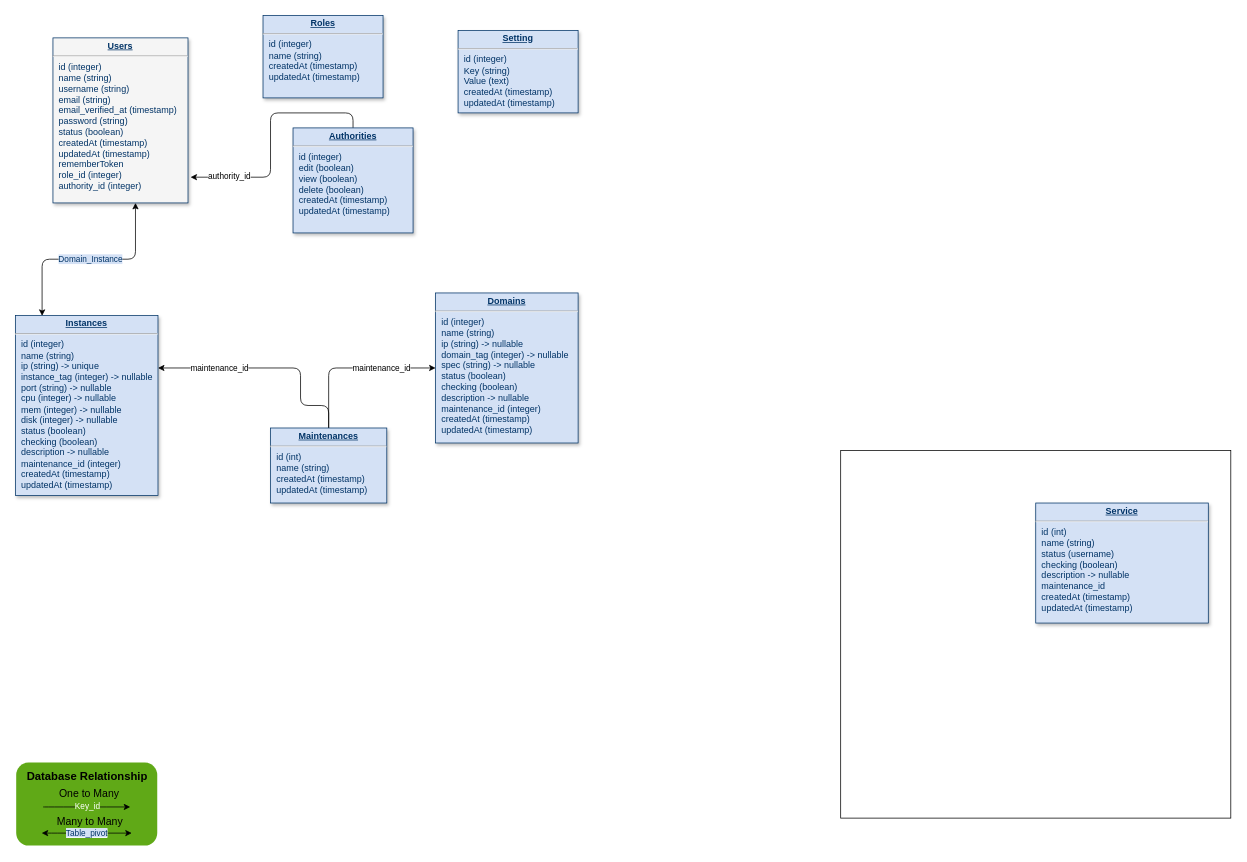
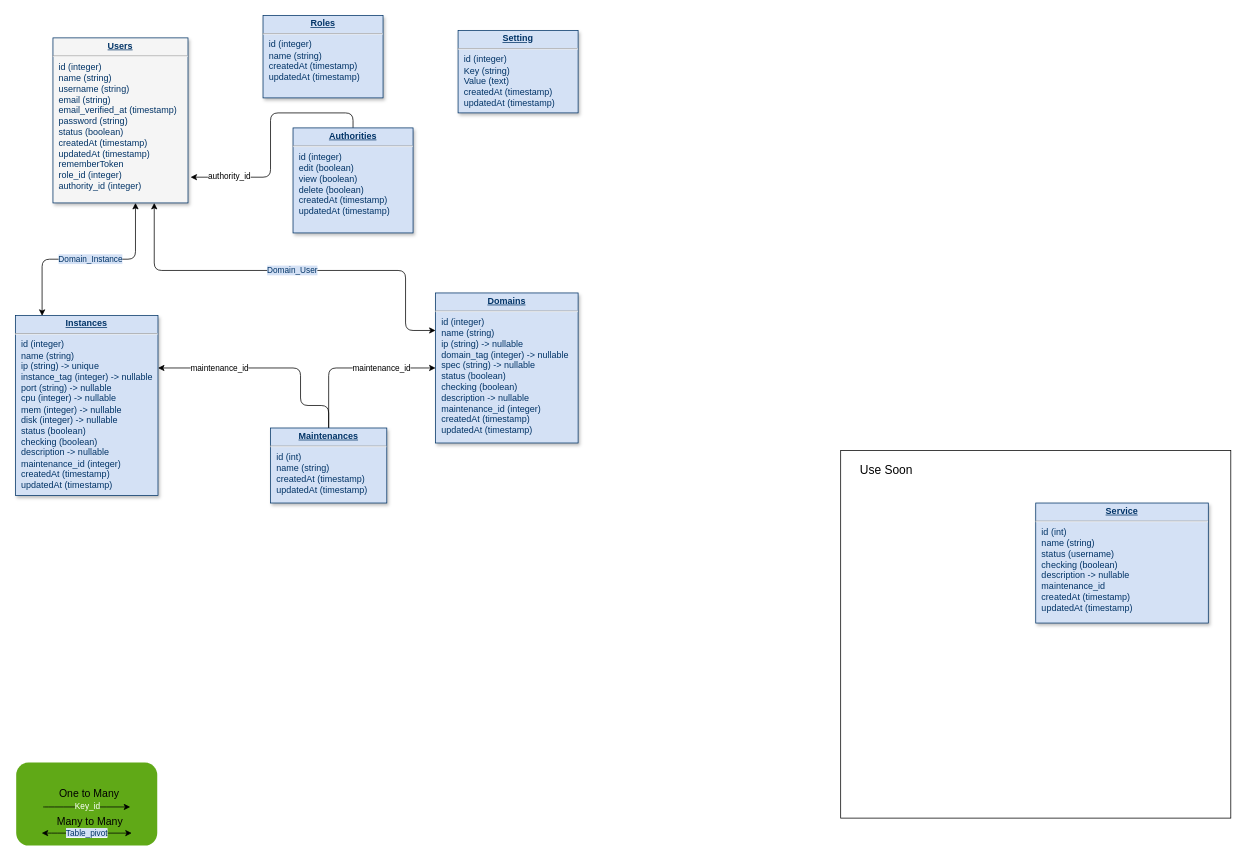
  <mxCell id="0" />
  <mxCell id="1" parent="0" />
  <mxCell id="2" value="" style="whiteSpace=wrap;html=1;fontSize=14;fillColor=#60a917;fontColor=#ffffff;strokeColor=none;rounded=1;" parent="1" vertex="1"><mxGeometry x="21" y="1016" width="188" height="110.59" as="geometry" /></mxCell>
  <mxCell id="3" style="edgeStyle=orthogonalEdgeStyle;html=1;entryX=0.5;entryY=0;entryDx=0;entryDy=0;fontSize=12;startArrow=classic;startFill=1;endArrow=none;endFill=0;exitX=1.019;exitY=0.844;exitDx=0;exitDy=0;exitPerimeter=0;" parent="1" source="9" target="26" edge="1"><mxGeometry relative="1" as="geometry"><Array as="points"><mxPoint x="360" y="236" /><mxPoint x="360" y="150" /><mxPoint x="470" y="150" /></Array></mxGeometry></mxCell>
  <mxCell id="4" value="authority_id" style="edgeLabel;html=1;align=center;verticalAlign=middle;resizable=0;points=[];fontSize=11;" parent="3" vertex="1" connectable="0"><mxGeometry x="-0.715" y="-1" relative="1" as="geometry"><mxPoint x="5" y="-2" as="offset" /></mxGeometry></mxCell>
  <mxCell id="5" style="edgeStyle=orthogonalEdgeStyle;html=1;entryX=0.187;entryY=0.002;entryDx=0;entryDy=0;entryPerimeter=0;startArrow=classic;startFill=1;" edge="1" parent="1" source="9" target="19"><mxGeometry relative="1" as="geometry"><Array as="points"><mxPoint x="180" y="345" /><mxPoint x="56" y="345" /><mxPoint x="56" y="420" /></Array></mxGeometry></mxCell>
  <mxCell id="6" value="Domain_Instance" style="edgeLabel;html=1;align=center;verticalAlign=middle;resizable=0;points=[];fontColor=#003366;labelBackgroundColor=#D4E1F5;labelBorderColor=none;" vertex="1" connectable="0" parent="5"><mxGeometry x="0.091" y="2" relative="1" as="geometry"><mxPoint x="14" y="-3" as="offset" /></mxGeometry></mxCell>
+ <mxCell id="7" style="edgeStyle=orthogonalEdgeStyle;html=1;entryX=0;entryY=0.25;entryDx=0;entryDy=0;exitX=0.75;exitY=1;exitDx=0;exitDy=0;elbow=vertical;startArrow=classic;startFill=1;" edge="1" parent="1" source="9" target="22"><mxGeometry relative="1" as="geometry"><Array as="points"><mxPoint x="205" y="360" /><mxPoint x="540" y="360" /><mxPoint x="540" y="440" /></Array></mxGeometry></mxCell>
+ <mxCell id="8" value="Domain_User" style="edgeLabel;html=1;align=center;verticalAlign=middle;resizable=0;points=[];fontColor=#003366;labelBackgroundColor=#D4E1F5;" vertex="1" connectable="0" parent="7"><mxGeometry x="0.042" y="1" relative="1" as="geometry"><mxPoint x="-11" as="offset" /></mxGeometry></mxCell>
  <mxCell id="9" value="&lt;p style=&quot;margin: 0px ; margin-top: 4px ; text-align: center ; text-decoration: underline&quot;&gt;&lt;strong&gt;Users&lt;/strong&gt;&lt;/p&gt;&lt;hr&gt;&lt;p style=&quot;margin: 0px ; margin-left: 8px&quot;&gt;id (integer)&lt;/p&gt;&lt;p style=&quot;margin: 0px ; margin-left: 8px&quot;&gt;name (string)&lt;/p&gt;&lt;p style=&quot;margin: 0px ; margin-left: 8px&quot;&gt;username (string)&lt;/p&gt;&lt;p style=&quot;margin: 0px ; margin-left: 8px&quot;&gt;email (string)&lt;/p&gt;&lt;p style=&quot;margin: 0px ; margin-left: 8px&quot;&gt;email_verified_at (timestamp)&lt;/p&gt;&lt;p style=&quot;margin: 0px ; margin-left: 8px&quot;&gt;password (string)&lt;/p&gt;&lt;p style=&quot;margin: 0px ; margin-left: 8px&quot;&gt;status (boolean)&lt;/p&gt;&lt;p style=&quot;margin: 0px ; margin-left: 8px&quot;&gt;createdAt (timestamp)&lt;/p&gt;&lt;p style=&quot;margin: 0px ; margin-left: 8px&quot;&gt;updatedAt (timestamp)&lt;/p&gt;&lt;p style=&quot;margin: 0px ; margin-left: 8px&quot;&gt;rememberToken&lt;/p&gt;&lt;p style=&quot;margin: 0px ; margin-left: 8px&quot;&gt;role_id (integer)&lt;/p&gt;&lt;p style=&quot;margin: 0px ; margin-left: 8px&quot;&gt;authority_id (integer)&lt;/p&gt;" style="verticalAlign=top;align=left;overflow=fill;fontSize=12;fontFamily=Helvetica;html=1;strokeColor=#003366;shadow=1;fillColor=#f5f5f5;fontColor=#003366;" parent="1" vertex="1"><mxGeometry x="70" y="50" width="180" height="220" as="geometry" /></mxCell>
  <mxCell id="10" value="&lt;p style=&quot;margin: 0px ; margin-top: 4px ; text-align: center ; text-decoration: underline&quot;&gt;&lt;strong&gt;Roles&lt;/strong&gt;&lt;/p&gt;&lt;hr&gt;&lt;p style=&quot;margin: 0px ; margin-left: 8px&quot;&gt;id (integer)&lt;/p&gt;&lt;p style=&quot;margin: 0px ; margin-left: 8px&quot;&gt;name (string)&lt;/p&gt;&lt;p style=&quot;margin: 0px 0px 0px 8px&quot;&gt;createdAt (timestamp)&lt;/p&gt;&lt;p style=&quot;margin: 0px 0px 0px 8px&quot;&gt;updatedAt (timestamp)&lt;/p&gt;" style="verticalAlign=top;align=left;overflow=fill;fontSize=12;fontFamily=Helvetica;html=1;strokeColor=#003366;shadow=1;fillColor=#D4E1F5;fontColor=#003366" parent="1" vertex="1"><mxGeometry x="350" y="20" width="160" height="110" as="geometry" /></mxCell>
  <mxCell id="11" value="&lt;span style=&quot;background-color: rgb(212 , 225 , 245)&quot;&gt;&lt;font color=&quot;#003366&quot;&gt;Table_pivot&lt;/font&gt;&lt;/span&gt;" style="endArrow=classic;startArrow=classic;html=1;rounded=1;strokeColor=default;curved=1;startSize=6;" parent="1" edge="1"><mxGeometry width="50" height="50" relative="1" as="geometry"><mxPoint x="55" y="1110" as="sourcePoint" /><mxPoint x="175" y="1110" as="targetPoint" /><mxPoint as="offset" /></mxGeometry></mxCell>
  <mxCell id="12" value="Many to Many" style="edgeLabel;html=1;align=center;verticalAlign=middle;resizable=0;points=[];labelBackgroundColor=none;fontSize=14;" parent="11" vertex="1" connectable="0"><mxGeometry x="0.384" y="-1" relative="1" as="geometry"><mxPoint x="-20" y="-17" as="offset" /></mxGeometry></mxCell>
  <mxCell id="13" value="" style="rounded=0;whiteSpace=wrap;html=1;fillColor=none;" parent="1" vertex="1"><mxGeometry x="1120" y="600" width="520" height="490" as="geometry" /></mxCell>
  <mxCell id="14" value="" style="endArrow=classic;startArrow=none;html=1;rounded=1;strokeColor=default;curved=1;startFill=0;fontColor=#FFFFFF;" parent="1" edge="1"><mxGeometry width="50" height="50" relative="1" as="geometry"><mxPoint x="57" y="1075.13" as="sourcePoint" /><mxPoint x="173" y="1075.13" as="targetPoint" /></mxGeometry></mxCell>
  <mxCell id="15" value="&lt;font style=&quot;font-size: 14px&quot;&gt;One to Many&lt;/font&gt;" style="edgeLabel;html=1;align=center;verticalAlign=middle;resizable=0;points=[];labelBackgroundColor=none;" parent="14" vertex="1" connectable="0"><mxGeometry x="0.384" y="-1" relative="1" as="geometry"><mxPoint x="-20" y="-20" as="offset" /></mxGeometry></mxCell>
  <mxCell id="16" value="&lt;font style=&quot;font-size: 11px&quot;&gt;Key_id&lt;/font&gt;" style="edgeLabel;html=1;align=center;verticalAlign=middle;resizable=0;points=[];fontSize=14;fontColor=#FFFFFF;labelBackgroundColor=#60A917;" vertex="1" connectable="0" parent="14"><mxGeometry x="-0.299" y="-1" relative="1" as="geometry"><mxPoint x="17" y="-3" as="offset" /></mxGeometry></mxCell>
  <mxCell id="17" style="edgeStyle=orthogonalEdgeStyle;html=1;fontSize=16;startArrow=classic;startFill=1;entryX=0.5;entryY=0;entryDx=0;entryDy=0;endArrow=none;endFill=0;" parent="1" source="19" target="25" edge="1"><mxGeometry relative="1" as="geometry"><mxPoint x="270" y="460.952" as="targetPoint" /><Array as="points"><mxPoint x="400" y="490" /><mxPoint x="400" y="540" /><mxPoint x="438" y="540" /></Array></mxGeometry></mxCell>
  <mxCell id="18" value="maintenance_id" style="edgeLabel;html=1;align=center;verticalAlign=middle;resizable=0;points=[];fontSize=11;" parent="17" vertex="1" connectable="0"><mxGeometry x="-0.588" y="-2" relative="1" as="geometry"><mxPoint x="18" y="-3" as="offset" /></mxGeometry></mxCell>
  <mxCell id="19" value="&lt;p style=&quot;margin: 0px ; margin-top: 4px ; text-align: center ; text-decoration: underline&quot;&gt;&lt;strong&gt;Instances&lt;/strong&gt;&lt;/p&gt;&lt;hr&gt;&lt;p style=&quot;margin: 0px ; margin-left: 8px&quot;&gt;id (integer)&lt;/p&gt;&lt;p style=&quot;margin: 0px ; margin-left: 8px&quot;&gt;name (string)&lt;/p&gt;&lt;p style=&quot;margin: 0px ; margin-left: 8px&quot;&gt;ip (string) -&amp;gt; unique&lt;/p&gt;&lt;p style=&quot;margin: 0px ; margin-left: 8px&quot;&gt;instance_tag (integer) -&amp;gt; nullable&lt;/p&gt;&lt;p style=&quot;margin: 0px ; margin-left: 8px&quot;&gt;port (string) -&amp;gt; nullable&lt;/p&gt;&lt;p style=&quot;margin: 0px ; margin-left: 8px&quot;&gt;cpu (integer) -&amp;gt; nullable&lt;/p&gt;&lt;p style=&quot;margin: 0px ; margin-left: 8px&quot;&gt;mem (integer) -&amp;gt; nullable&lt;span&gt;&lt;br&gt;&lt;/span&gt;&lt;/p&gt;&lt;p style=&quot;margin: 0px ; margin-left: 8px&quot;&gt;disk (integer) -&amp;gt; nullable&lt;br&gt;&lt;/p&gt;&lt;p style=&quot;margin: 0px ; margin-left: 8px&quot;&gt;status (boolean)&lt;/p&gt;&lt;p style=&quot;margin: 0px ; margin-left: 8px&quot;&gt;checking (boolean)&lt;/p&gt;&lt;p style=&quot;margin: 0px ; margin-left: 8px&quot;&gt;description -&amp;gt; nullable&lt;/p&gt;&lt;p style=&quot;margin: 0px ; margin-left: 8px&quot;&gt;maintenance_id (integer)&lt;/p&gt;&lt;p style=&quot;margin: 0px ; margin-left: 8px&quot;&gt;&lt;span&gt;createdAt (timestamp)&lt;/span&gt;&lt;br&gt;&lt;/p&gt;&lt;p style=&quot;margin: 0px ; margin-left: 8px&quot;&gt;updatedAt (timestamp)&lt;/p&gt;" style="verticalAlign=top;align=left;overflow=fill;fontSize=12;fontFamily=Helvetica;html=1;strokeColor=#003366;shadow=1;fillColor=#D4E1F5;fontColor=#003366;" parent="1" vertex="1"><mxGeometry x="20" y="420" width="190" height="240" as="geometry" /></mxCell>
  <mxCell id="20" style="edgeStyle=orthogonalEdgeStyle;html=1;exitX=0;exitY=0.5;exitDx=0;exitDy=0;entryX=0.5;entryY=0;entryDx=0;entryDy=0;fontSize=16;startArrow=classic;startFill=1;endArrow=none;endFill=0;" parent="1" source="22" target="25" edge="1"><mxGeometry relative="1" as="geometry"><Array as="points"><mxPoint x="437" y="490" /></Array></mxGeometry></mxCell>
  <mxCell id="21" value="&lt;span style=&quot;font-size: 11px;&quot;&gt;maintenance_id&lt;/span&gt;" style="edgeLabel;html=1;align=center;verticalAlign=middle;resizable=0;points=[];fontSize=11;" parent="20" vertex="1" connectable="0"><mxGeometry x="-0.624" y="1" relative="1" as="geometry"><mxPoint x="-31" y="-2" as="offset" /></mxGeometry></mxCell>
  <mxCell id="22" value="&lt;p style=&quot;margin: 0px ; margin-top: 4px ; text-align: center ; text-decoration: underline&quot;&gt;&lt;strong&gt;Domains&lt;/strong&gt;&lt;/p&gt;&lt;hr&gt;&lt;p style=&quot;margin: 0px ; margin-left: 8px&quot;&gt;id (integer)&lt;/p&gt;&lt;p style=&quot;margin: 0px ; margin-left: 8px&quot;&gt;name (string)&lt;/p&gt;&lt;p style=&quot;margin: 0px ; margin-left: 8px&quot;&gt;ip (string) -&amp;gt; nullable&lt;/p&gt;&lt;p style=&quot;margin: 0px ; margin-left: 8px&quot;&gt;domain_tag (integer) -&amp;gt; nullable&lt;/p&gt;&lt;p style=&quot;margin: 0px ; margin-left: 8px&quot;&gt;spec (string) -&amp;gt; nullable&lt;/p&gt;&lt;p style=&quot;margin: 0px ; margin-left: 8px&quot;&gt;status (boolean)&lt;/p&gt;&lt;p style=&quot;margin: 0px ; margin-left: 8px&quot;&gt;checking (boolean)&lt;br&gt;&lt;/p&gt;&lt;p style=&quot;margin: 0px ; margin-left: 8px&quot;&gt;description -&amp;gt; nullable&lt;/p&gt;&lt;p style=&quot;margin: 0px ; margin-left: 8px&quot;&gt;maintenance_id (integer)&lt;/p&gt;&lt;p style=&quot;margin: 0px ; margin-left: 8px&quot;&gt;&lt;span&gt;createdAt (timestamp)&lt;/span&gt;&lt;br&gt;&lt;/p&gt;&lt;p style=&quot;margin: 0px ; margin-left: 8px&quot;&gt;updatedAt (timestamp)&lt;/p&gt;" style="verticalAlign=top;align=left;overflow=fill;fontSize=12;fontFamily=Helvetica;html=1;strokeColor=#003366;shadow=1;fillColor=#D4E1F5;fontColor=#003366" parent="1" vertex="1"><mxGeometry x="580" y="390" width="190" height="200" as="geometry" /></mxCell>
  <mxCell id="23" value="&lt;p style=&quot;margin: 0px ; margin-top: 4px ; text-align: center ; text-decoration: underline&quot;&gt;&lt;strong&gt;Service&lt;/strong&gt;&lt;/p&gt;&lt;hr&gt;&lt;p style=&quot;margin: 0px ; margin-left: 8px&quot;&gt;id (int)&lt;/p&gt;&lt;p style=&quot;margin: 0px ; margin-left: 8px&quot;&gt;name (string)&lt;/p&gt;&lt;p style=&quot;margin: 0px ; margin-left: 8px&quot;&gt;&lt;span&gt;status (username)&lt;/span&gt;&lt;br&gt;&lt;/p&gt;&lt;p style=&quot;margin: 0px ; margin-left: 8px&quot;&gt;checking (boolean)&lt;/p&gt;&lt;p style=&quot;margin: 0px ; margin-left: 8px&quot;&gt;description -&amp;gt; nullable&lt;/p&gt;&lt;p style=&quot;margin: 0px ; margin-left: 8px&quot;&gt;maintenance_id&lt;/p&gt;&lt;p style=&quot;margin: 0px ; margin-left: 8px&quot;&gt;&lt;span&gt;createdAt (timestamp)&lt;/span&gt;&lt;br&gt;&lt;/p&gt;&lt;p style=&quot;margin: 0px ; margin-left: 8px&quot;&gt;updatedAt (timestamp)&lt;/p&gt;" style="verticalAlign=top;align=left;overflow=fill;fontSize=12;fontFamily=Helvetica;html=1;strokeColor=#003366;shadow=1;fillColor=#D4E1F5;fontColor=#003366" parent="1" vertex="1"><mxGeometry x="1380" y="670" width="230" height="160" as="geometry" /></mxCell>
+ <mxCell id="24" value="&lt;font style=&quot;font-size: 16px&quot;&gt;Use Soon&lt;/font&gt;" style="text;html=1;strokeColor=none;fillColor=none;align=center;verticalAlign=middle;whiteSpace=wrap;rounded=0;" parent="1" vertex="1"><mxGeometry x="1122" y="611" width="118" height="30" as="geometry" /></mxCell>
  <mxCell id="25" value="&lt;p style=&quot;margin: 0px ; margin-top: 4px ; text-align: center ; text-decoration: underline&quot;&gt;&lt;strong&gt;Maintenances&lt;/strong&gt;&lt;/p&gt;&lt;hr&gt;&lt;p style=&quot;margin: 0px ; margin-left: 8px&quot;&gt;id (int)&lt;/p&gt;&lt;p style=&quot;margin: 0px ; margin-left: 8px&quot;&gt;name (string)&lt;/p&gt;&lt;p style=&quot;margin: 0px ; margin-left: 8px&quot;&gt;&lt;span&gt;createdAt (timestamp)&lt;/span&gt;&lt;br&gt;&lt;/p&gt;&lt;p style=&quot;margin: 0px ; margin-left: 8px&quot;&gt;updatedAt (timestamp)&lt;/p&gt;" style="verticalAlign=top;align=left;overflow=fill;fontSize=12;fontFamily=Helvetica;html=1;strokeColor=#003366;shadow=1;fillColor=#D4E1F5;fontColor=#003366" parent="1" vertex="1"><mxGeometry x="360" y="570" width="155" height="100" as="geometry" /></mxCell>
  <mxCell id="26" value="&lt;p style=&quot;margin: 0px ; margin-top: 4px ; text-align: center ; text-decoration: underline&quot;&gt;&lt;b&gt;Authorities&lt;/b&gt;&lt;/p&gt;&lt;hr&gt;&lt;p style=&quot;margin: 0px ; margin-left: 8px&quot;&gt;id (integer)&lt;/p&gt;&lt;p style=&quot;margin: 0px ; margin-left: 8px&quot;&gt;&lt;span&gt;edit (boolean)&lt;/span&gt;&lt;br&gt;&lt;/p&gt;&lt;p style=&quot;margin: 0px ; margin-left: 8px&quot;&gt;view (boolean)&lt;/p&gt;&lt;p style=&quot;margin: 0px ; margin-left: 8px&quot;&gt;delete (boolean)&lt;/p&gt;&lt;p style=&quot;margin: 0px 0px 0px 8px&quot;&gt;createdAt (timestamp)&lt;/p&gt;&lt;p style=&quot;margin: 0px 0px 0px 8px&quot;&gt;updatedAt (timestamp)&lt;/p&gt;&lt;span style=&quot;color: rgba(0 , 0 , 0 , 0) ; font-family: monospace ; font-size: 0px&quot;&gt;%3CmxGraphModel%3E%3Croot%3E%3CmxCell%20id%3D%220%22%2F%3E%3CmxCell%20id%3D%221%22%20parent%3D%220%22%2F%3E%3CmxCell%20id%3D%222%22%20value%3D%22%26lt%3Bp%20style%3D%26quot%3Bmargin%3A%200px%20%3B%20margin-top%3A%204px%20%3B%20text-align%3A%20center%20%3B%20text-decoration%3A%20underline%26quot%3B%26gt%3B%26lt%3Bstrong%26gt%3Broles%26lt%3B%2Fstrong%26gt%3B%26lt%3B%2Fp%26gt%3B%26lt%3Bhr%26gt%3B%26lt%3Bp%20style%3D%26quot%3Bmargin%3A%200px%20%3B%20margin-left%3A%208px%26quot%3B%26gt%3Bid%20(integer)%26lt%3B%2Fp%26gt%3B%26lt%3Bp%20style%3D%26quot%3Bmargin%3A%200px%20%3B%20margin-left%3A%208px%26quot%3B%26gt%3Bname%20(string)%26lt%3B%2Fp%26gt%3B%26lt%3Bp%20style%3D%26quot%3Bmargin%3A%200px%200px%200px%208px%26quot%3B%26gt%3BcreatedAt%20(timestamp)%26lt%3B%2Fp%26gt%3B%26lt%3Bp%20style%3D%26quot%3Bmargin%3A%200px%200px%200px%208px%26quot%3B%26gt%3BupdatedAt%20(timestamp)%26lt%3B%2Fp%26gt%3B%22%20style%3D%22verticalAlign%3Dtop%3Balign%3Dleft%3Boverflow%3Dfill%3BfontSize%3D12%3BfontFamily%3DHelvetica%3Bhtml%3D1%3BstrokeColor%3D%23003366%3Bshadow%3D1%3BfillColor%3D%23D4E1F5%3BfontColor%3D%23003366%22%20vertex%3D%221%22%20parent%3D%221%22%3E%3CmxGeometry%20x%3D%22390%22%20y%3D%22140%22%20width%3D%22160%22%20height%3D%22110%22%20as%3D%22geometry%22%2F%3E%3C%2FmxCell%3E%3C%2Froot%3E%3C%2FmxGraphModel%3E&lt;/span&gt;" style="verticalAlign=top;align=left;overflow=fill;fontSize=12;fontFamily=Helvetica;html=1;strokeColor=#003366;shadow=1;fillColor=#D4E1F5;fontColor=#003366" parent="1" vertex="1"><mxGeometry x="390" y="170" width="160" height="140" as="geometry" /></mxCell>
- <mxCell id="27" value="Database Relationship&amp;nbsp;" style="text;whiteSpace=wrap;html=1;fontSize=15;align=center;verticalAlign=middle;fontStyle=1" parent="1" vertex="1"><mxGeometry x="32" y="1019" width="172" height="30" as="geometry" /></mxCell>
  <mxCell id="28" value="&lt;p style=&quot;margin: 0px ; margin-top: 4px ; text-align: center ; text-decoration: underline&quot;&gt;&lt;b&gt;Setting&lt;/b&gt;&lt;/p&gt;&lt;hr&gt;&lt;p style=&quot;margin: 0px ; margin-left: 8px&quot;&gt;id (integer)&lt;/p&gt;&lt;p style=&quot;margin: 0px ; margin-left: 8px&quot;&gt;&lt;span&gt;Key (string)&lt;/span&gt;&lt;br&gt;&lt;/p&gt;&lt;p style=&quot;margin: 0px ; margin-left: 8px&quot;&gt;Value (text)&lt;/p&gt;&lt;p style=&quot;margin: 0px 0px 0px 8px&quot;&gt;createdAt (timestamp)&lt;/p&gt;&lt;p style=&quot;margin: 0px 0px 0px 8px&quot;&gt;updatedAt (timestamp)&lt;/p&gt;&lt;span style=&quot;color: rgba(0 , 0 , 0 , 0) ; font-family: monospace ; font-size: 0px&quot;&gt;%3CmxGraphModel%3E%3Croot%3E%3CmxCell%20id%3D%220%22%2F%3E%3CmxCell%20id%3D%221%22%20parent%3D%220%22%2F%3E%3CmxCell%20id%3D%222%22%20value%3D%22%26lt%3Bp%20style%3D%26quot%3Bmargin%3A%200px%20%3B%20margin-top%3A%204px%20%3B%20text-align%3A%20center%20%3B%20text-decoration%3A%20underline%26quot%3B%26gt%3B%26lt%3Bstrong%26gt%3Broles%26lt%3B%2Fstrong%26gt%3B%26lt%3B%2Fp%26gt%3B%26lt%3Bhr%26gt%3B%26lt%3Bp%20style%3D%26quot%3Bmargin%3A%200px%20%3B%20margin-left%3A%208px%26quot%3B%26gt%3Bid%20(integer)%26lt%3B%2Fp%26gt%3B%26lt%3Bp%20style%3D%26quot%3Bmargin%3A%200px%20%3B%20margin-left%3A%208px%26quot%3B%26gt%3Bname%20(string)%26lt%3B%2Fp%26gt%3B%26lt%3Bp%20style%3D%26quot%3Bmargin%3A%200px%200px%200px%208px%26quot%3B%26gt%3BcreatedAt%20(timestamp)%26lt%3B%2Fp%26gt%3B%26lt%3Bp%20style%3D%26quot%3Bmargin%3A%200px%200px%200px%208px%26quot%3B%26gt%3BupdatedAt%20(timestamp)%26lt%3B%2Fp%26gt%3B%22%20style%3D%22verticalAlign%3Dtop%3Balign%3Dleft%3Boverflow%3Dfill%3BfontSize%3D12%3BfontFamily%3DHelvetica%3Bhtml%3D1%3BstrokeColor%3D%23003366%3Bshadow%3D1%3BfillColor%3D%23D4E1F5%3BfontColor%3D%23003366%22%20vertex%3D%221%22%20parent%3D%221%22%3E%3CmxGeometry%20x%3D%22390%22%20y%3D%22140%22%20width%3D%22160%22%20height%3D%22110%22%20as%3D%22geometry%22%2F%3E%3C%2FmxCell%3E%3C%2Froot%3E%3C%2FmxGraphModel%3E&lt;/span&gt;" style="verticalAlign=top;align=left;overflow=fill;fontSize=12;fontFamily=Helvetica;html=1;strokeColor=#003366;shadow=1;fillColor=#D4E1F5;fontColor=#003366" vertex="1" parent="1"><mxGeometry x="610" y="40" width="160" height="110" as="geometry" /></mxCell>
